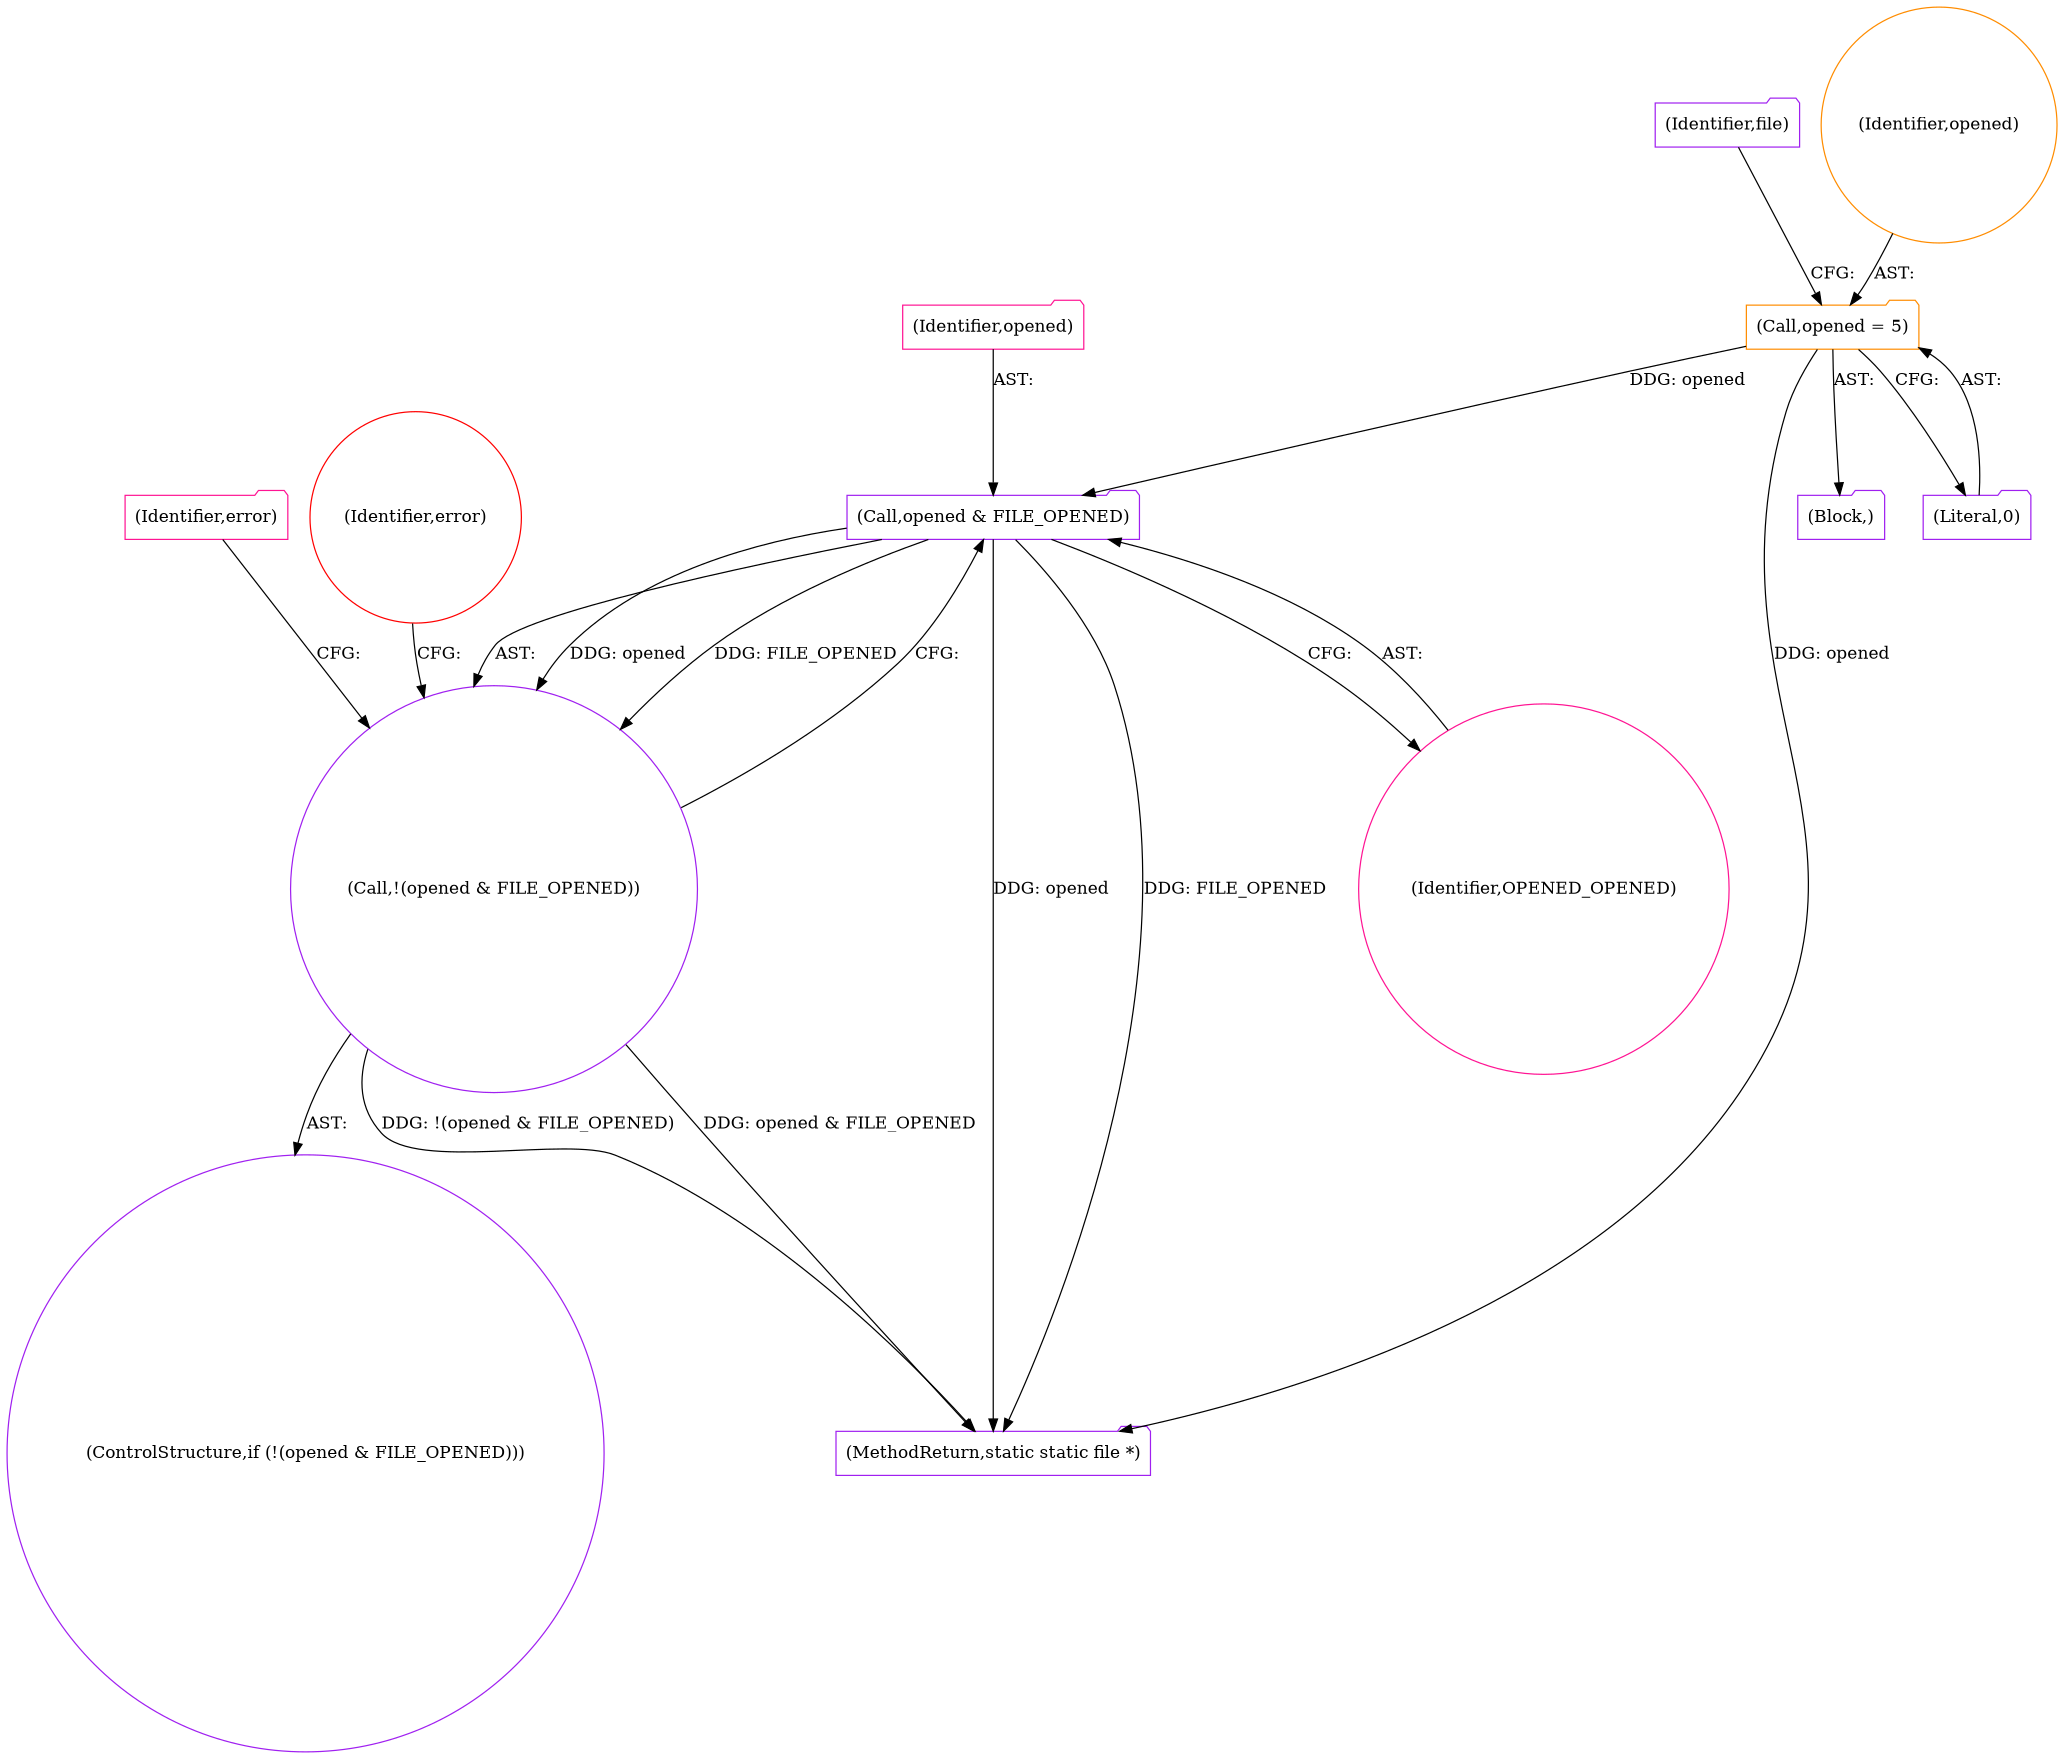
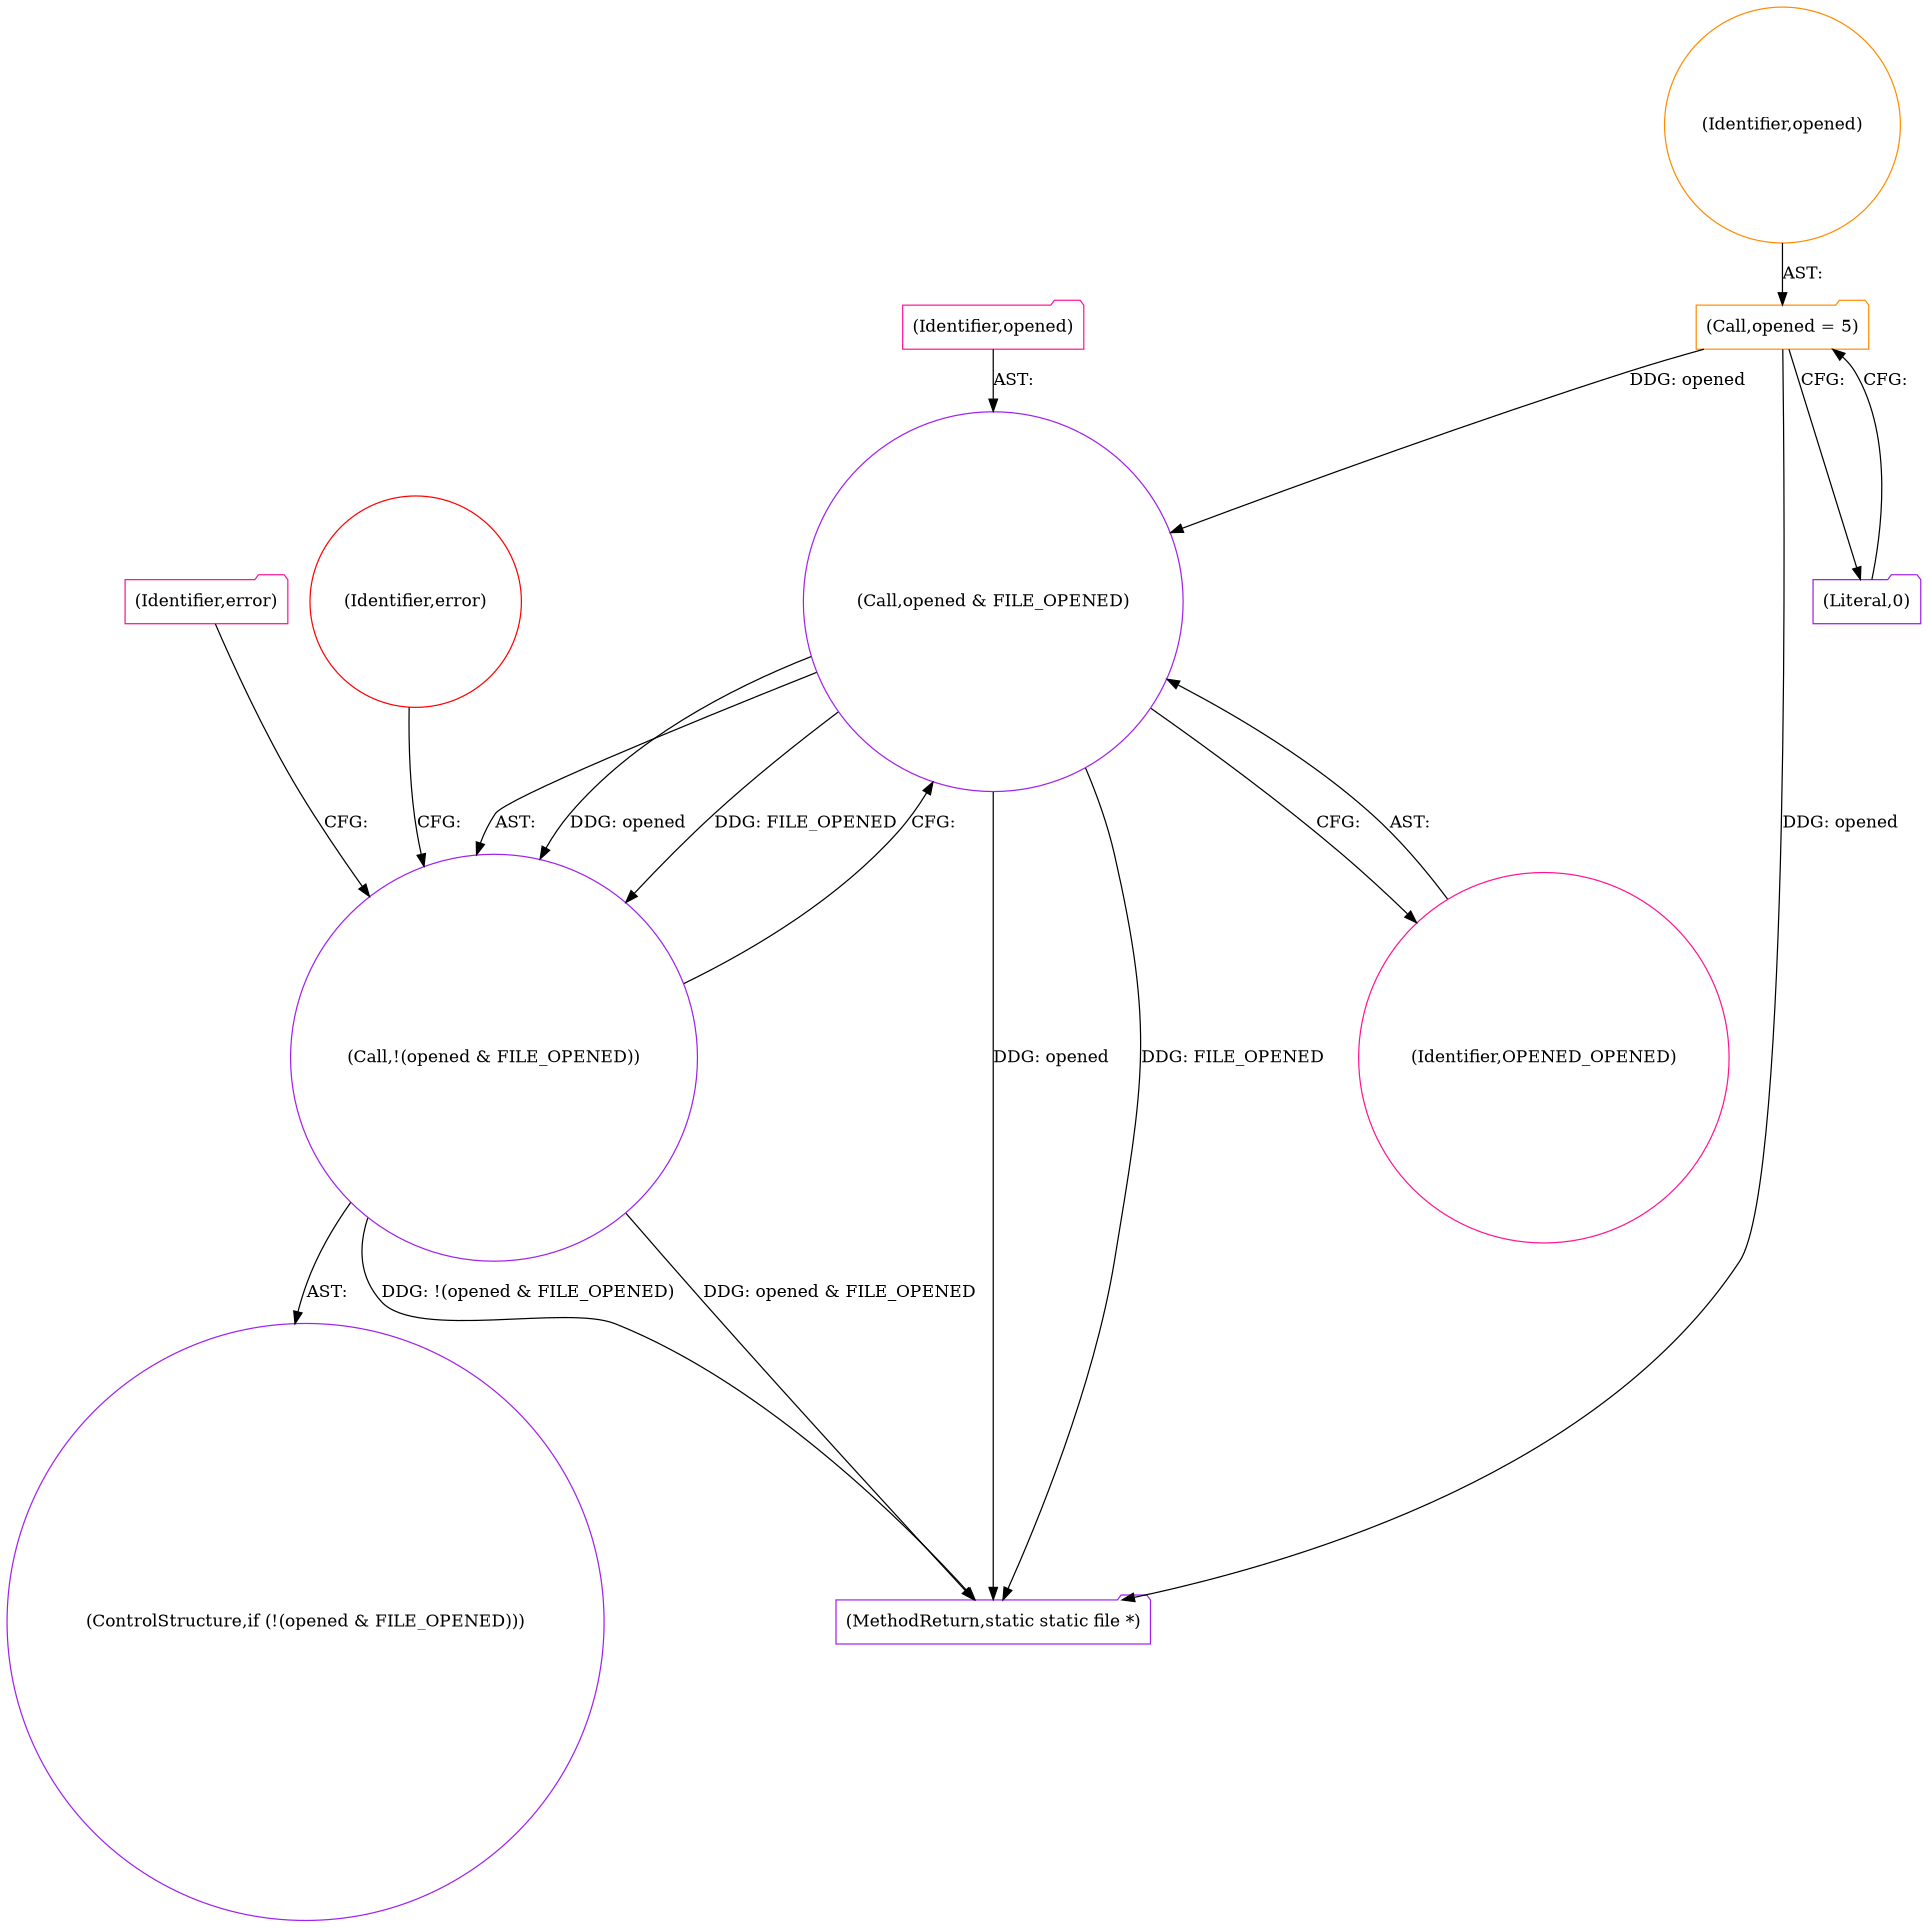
  digraph {
    node [color=purple shape=folder]
    n1 [color=darkorange label="(Call,opened = 5)"]
-   n2 [label="(Call,opened & FILE_OPENED)"]
+   n2 [label="(Call,opened & FILE_OPENED)" shape=circle]
    n3 [label="(MethodReturn,static static file *)"]
-   n4 [label="(Block,)"]
    n5 [label="(Literal,0)"]
    n6 [label="(Call,!(opened & FILE_OPENED))" shape=circle]
    n7 [color=deeppink label="(Identifier,OPENED_OPENED)" shape=circle]
    n8 [label="(ControlStructure,if (!(opened & FILE_OPENED)))" shape=circle]
-   n9 [label="(Identifier,file)"]
    n10 [color=darkorange label="(Identifier,opened)" shape=circle]
    n11 [color=deeppink label="(Identifier,error)"]
    n12 [color=red label="(Identifier,error)" shape=circle]
    n13 [color=deeppink label="(Identifier,opened)"]
    n1 -> n2 [label="DDG: opened"]
    n1 -> n3 [label="DDG: opened"]
-   n1 -> n4 [label="AST: "]
    n1 -> n5 [label="CFG: "]
    n2 -> n3 [label="DDG: opened"]
    n2 -> n3 [label="DDG: FILE_OPENED"]
    n2 -> n6 [label="AST: "]
    n2 -> n6 [label="DDG: opened"]
    n2 -> n6 [label="DDG: FILE_OPENED"]
    n2 -> n7 [label="CFG: "]
-   n5 -> n1 [label="AST: "]
+   n5 -> n1 [label="CFG: "]
    n6 -> n2 [label="CFG: "]
    n6 -> n3 [label="DDG: !(opened & FILE_OPENED)"]
    n6 -> n3 [label="DDG: opened & FILE_OPENED"]
    n6 -> n8 [label="AST: "]
    n7 -> n2 [label="AST: "]
-   n9 -> n1 [label="CFG: "]
    n10 -> n1 [label="AST: "]
    n11 -> n6 [label="CFG: "]
    n12 -> n6 [label="CFG: "]
    n13 -> n2 [label="AST: "]
  }
